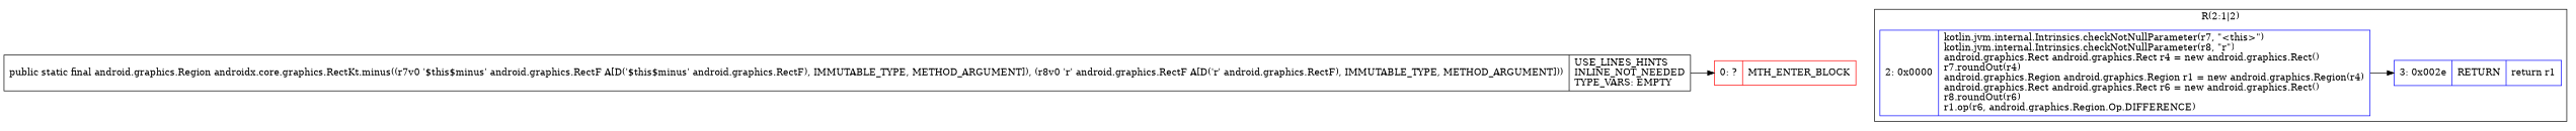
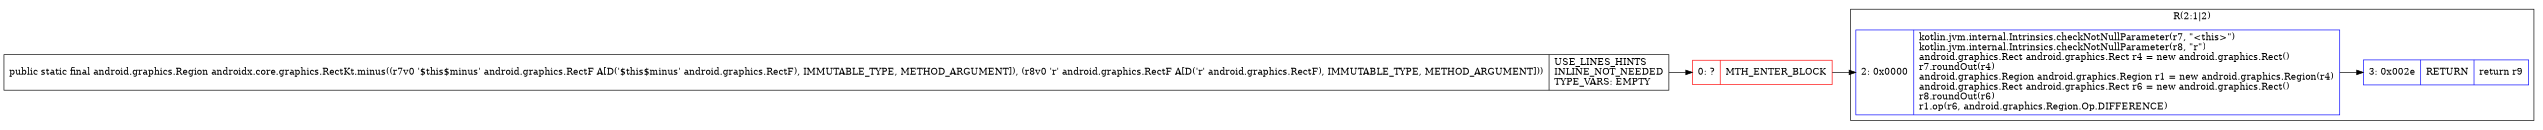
  digraph {
    rankdir=LR
    node [color=blue shape=record]
    n1 [label="{2\:\ 0x0000|kotlin.jvm.internal.Intrinsics.checkNotNullParameter(r7, \"\<this\>\")\lkotlin.jvm.internal.Intrinsics.checkNotNullParameter(r8, \"r\")\landroid.graphics.Rect android.graphics.Rect r4 = new android.graphics.Rect()\lr7.roundOut(r4)\landroid.graphics.Region android.graphics.Region r1 = new android.graphics.Region(r4)\landroid.graphics.Rect android.graphics.Rect r6 = new android.graphics.Rect()\lr8.roundOut(r6)\lr1.op(r6, android.graphics.Region.Op.DIFFERENCE)\l}"]
-   n2 [label="{3\:\ 0x002e|RETURN\l|return r1\l}"]
+   n2 [label="{3\:\ 0x002e|RETURN\l|return r9\l}"]
    n3 [color=red label="{0\:\ ?|MTH_ENTER_BLOCK\l}"]
    n4 [label="{public static final android.graphics.Region androidx.core.graphics.RectKt.minus((r7v0 '$this$minus' android.graphics.RectF A[D('$this$minus' android.graphics.RectF), IMMUTABLE_TYPE, METHOD_ARGUMENT]), (r8v0 'r' android.graphics.RectF A[D('r' android.graphics.RectF), IMMUTABLE_TYPE, METHOD_ARGUMENT]))  | USE_LINES_HINTS\lINLINE_NOT_NEEDED\lTYPE_VARS: EMPTY\l}" color=""]
    subgraph cluster_1 {
      label="R(2:1|2)"
      n1
      n2
    }
    n1 -> n2
+   n3 -> n1
    n4 -> n3
  }
